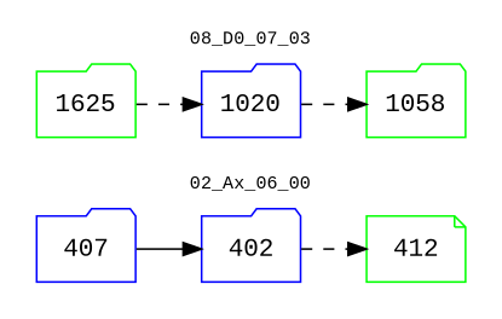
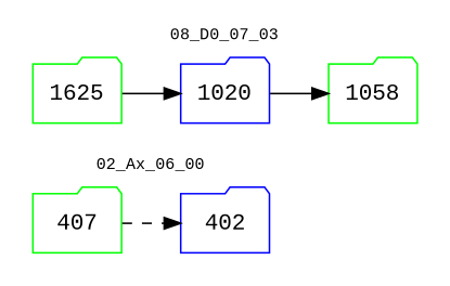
  digraph {
    fontname="Liberation Mono"
    rankdir=LR
    node [color=green fontname="Liberation Mono" shape=folder]
    edge [color=black fontname="Liberation Mono" style=dashed]
-   n1 [color=blue label=407]
+   n1 [label=407]
    n2 [color=blue label=402]
-   n3 [label=412 shape=note]
    n4 [label=1625]
    n5 [color=blue label=1020]
    n6 [label=1058]
    subgraph cluster_1 {
      color=white
      fontsize=10
      label="02_Ax_06_00"
      n1
      n2
-     n3
    }
    subgraph cluster_2 {
      color=white
      fontsize=10
      label="08_D0_07_03"
      n4
      n5
      n6
    }
-   n1 -> n2 [style=solid]
-   n2 -> n3
-   n4 -> n5
-   n5 -> n6
+   n1 -> n2
+   n4 -> n5 [style=solid]
+   n5 -> n6 [style=solid]
  }
